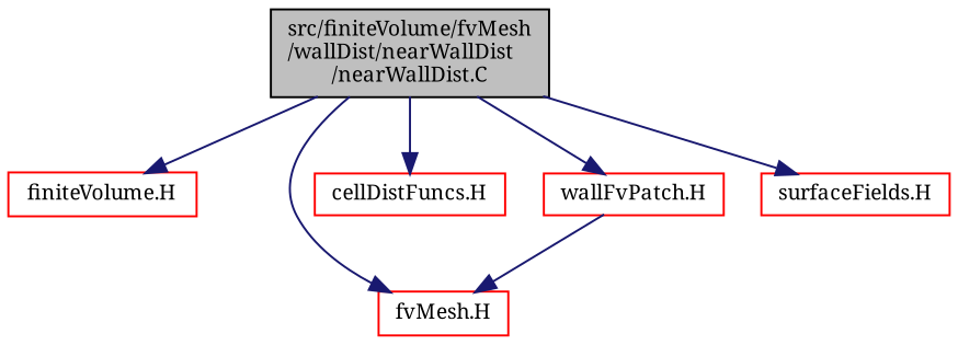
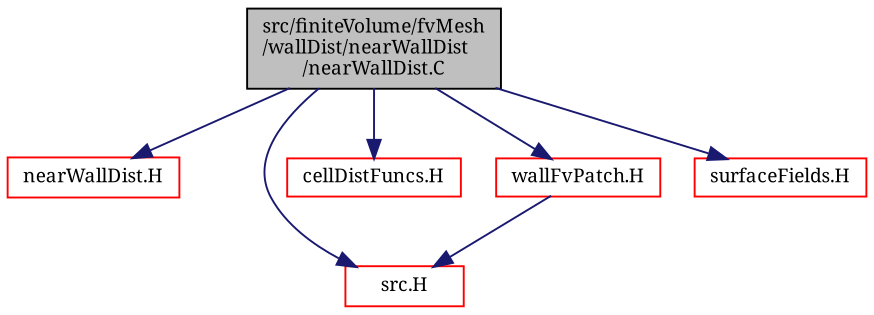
  digraph {
    fontname="Noto Serif"
    node [color=red fontname="Noto Serif" fontsize=10 shape=record]
    edge [color=midnightblue fontname="Noto Serif" fontsize=10 labelfontname=Helvetica labelfontsize=10 style=solid]
    n1 [color=black fillcolor=grey75 fontcolor=black height=0.2 label="src/finiteVolume/fvMesh\l/wallDist/nearWallDist\l/nearWallDist.C" style=filled width=0.4]
-   n2 [height=0.2 label="finiteVolume.H" width=0.4]
-   n3 [height=0.2 label="fvMesh.H" width=0.4]
+   n2 [height=0.2 label="nearWallDist.H" width=0.4]
+   n3 [height=0.2 label="src.H" width=0.4]
    n4 [height=0.2 label="cellDistFuncs.H" width=0.4]
    n5 [height=0.2 label="wallFvPatch.H" width=0.4]
    n6 [height=0.2 label="surfaceFields.H" width=0.4]
    n1 -> n2
    n1 -> n3
    n1 -> n4
    n1 -> n5
    n1 -> n6
    n5 -> n3
  }
